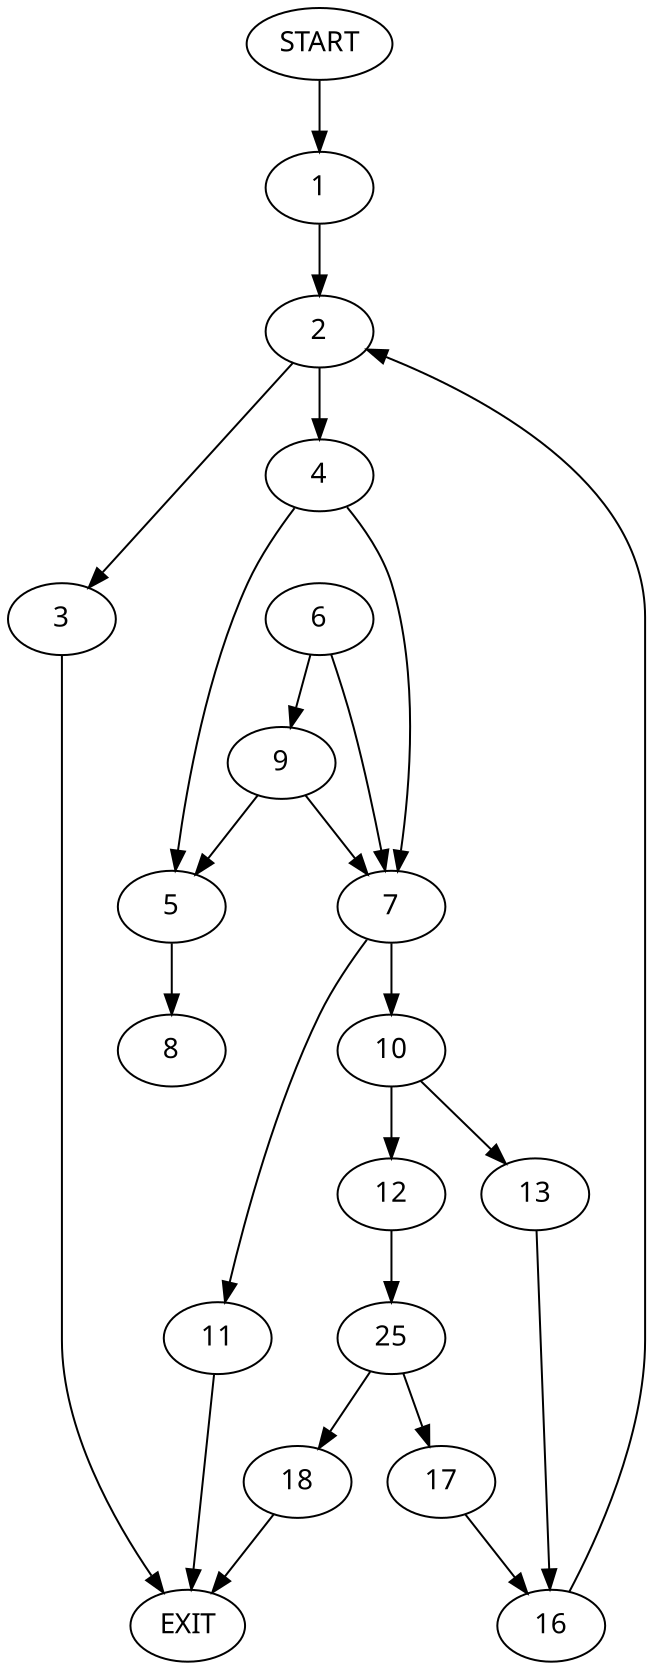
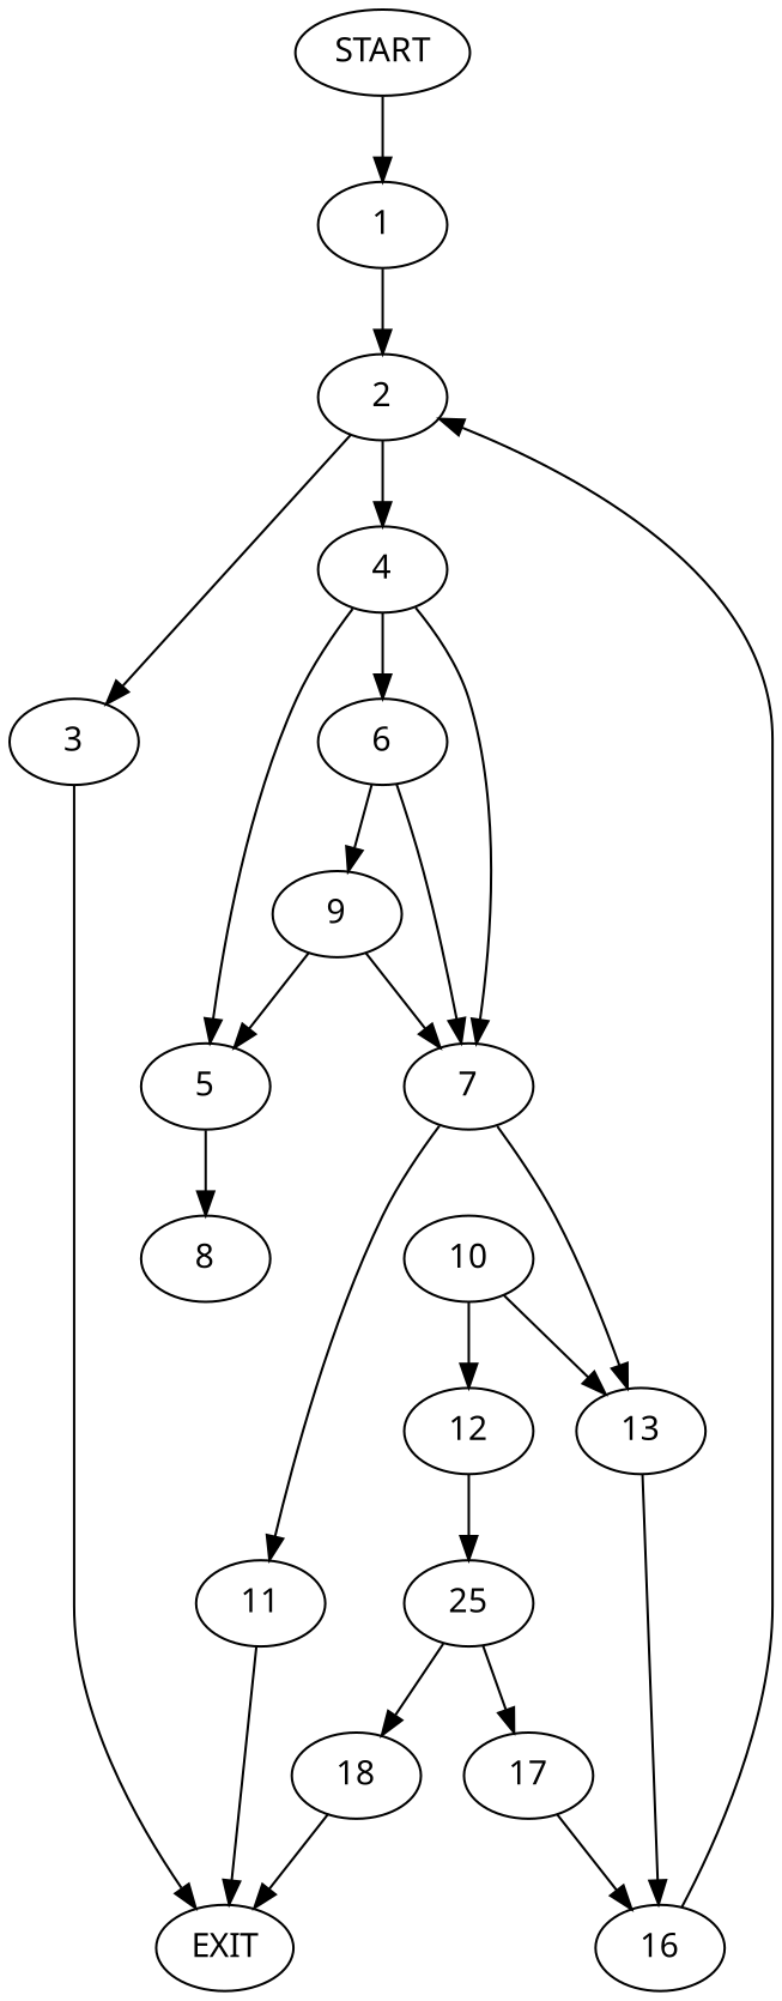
  digraph {
    fontname="Noto Sans"
    node [fontname="Noto Sans"]
    edge [fontname="Noto Sans"]
    n1 [label=START]
    1
    2
    n4 [label=EXIT]
    3
    4
    5
    6
    7
    8
    9
    10
    11
    12
    13
    n16 [label=25]
    16
    17
    18
    n1 -> 1
    1 -> 2
    2 -> 3
    2 -> 4
    3 -> n4
    4 -> 5
+   4 -> 6
    4 -> 7
    5 -> 8
    6 -> 7
    6 -> 9
-   7 -> 10
+   7 -> 13
    7 -> 11
    9 -> 5
    9 -> 7
    10 -> 12
    10 -> 13
    11 -> n4
    12 -> n16
    13 -> 16
    n16 -> 17
    n16 -> 18
    16 -> 2
    17 -> 16
    18 -> n4
  }
